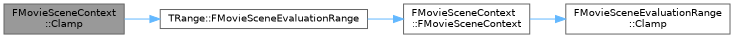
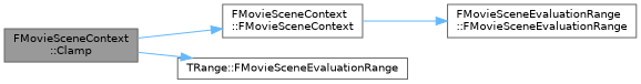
  digraph {
    rankdir=LR
    node [color=grey40 fillcolor=white fontname=Helvetica fontsize=10 shape=box style=filled]
    edge [color=steelblue1 fontname=Helvetica fontsize=10 labelfontname=Helvetica labelfontsize=10 style=solid]
    n1 [color=gray40 fillcolor=grey60 fontcolor=black height=0.2 label="FMovieSceneContext\l::Clamp" width=0.4]
    n2 [height=0.2 label="FMovieSceneContext\l::FMovieSceneContext" width=0.4]
    n3 [height=0.2 label="TRange::FMovieSceneEvaluationRange" width=0.4]
-   n4 [height=0.2 label="FMovieSceneEvaluationRange\l::Clamp" width=0.4]
-   n3 -> n2
+   n4 [height=0.2 label="FMovieSceneEvaluationRange\l::FMovieSceneEvaluationRange" width=0.4]
+   n1 -> n2
    n1 -> n3
    n2 -> n4
  }
